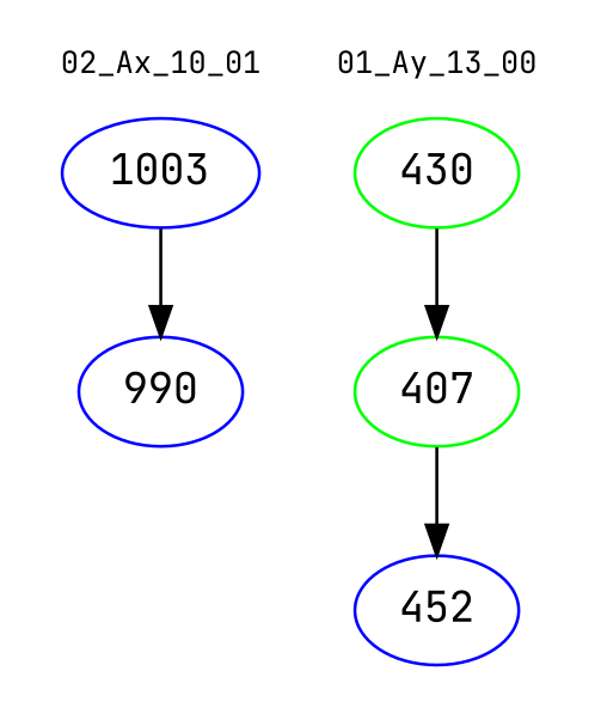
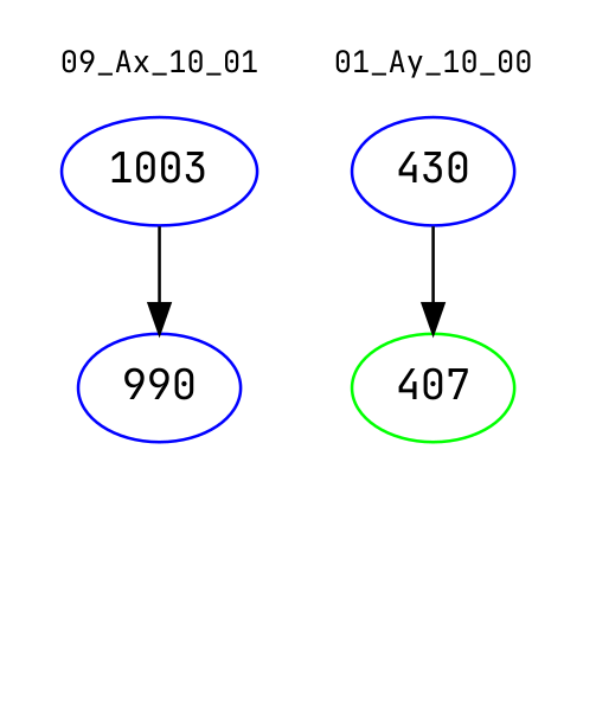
  digraph {
    fontname="JetBrains Mono"
    node [color=blue fontname="JetBrains Mono"]
    edge [color=black fontname="JetBrains Mono"]
    n1 [label=1003]
    n2 [label=990]
-   n3 [color=green label=430]
+   n3 [label=430]
    n4 [color=green label=407]
-   n5 [label=452]
    subgraph cluster_1 {
      color=white
      fontsize=10
-     label="02_Ax_10_01"
+     label="09_Ax_10_01"
      n1
      n2
    }
    subgraph cluster_2 {
      color=white
      fontsize=10
-     label="01_Ay_13_00"
+     label="01_Ay_10_00"
      n3
      n4
-     n5
    }
    n1 -> n2
    n3 -> n4
-   n4 -> n5
  }
